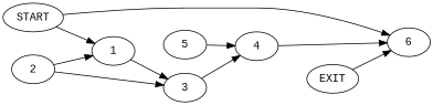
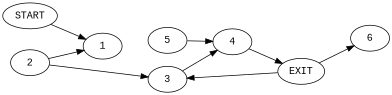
  digraph {
    fontname="Liberation Mono"
    rankdir=LR
    node [fontname="Liberation Mono"]
    edge [fontname="Liberation Mono"]
    n1 [label=START]
    1
    6
    3
    n5 [label=EXIT]
    2
    4
    5
    n1 -> 1
-   n1 -> 6
-   1 -> 3
+   n5 -> 3
    3 -> 4
    n5 -> 6
    2 -> 1
    2 -> 3
-   4 -> 6
+   4 -> n5
    5 -> 4
  }
